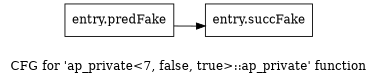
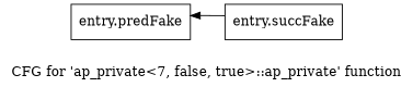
  digraph {
    label="CFG for 'ap_private\<7, false, true\>::ap_private' function"
    rankdir=LR
    node [shape=record]
    n1 [label="{entry.predFake}"]
    n2 [filename="/home/omerfaruk/tools/Xilinx/Vitis_HLS/2023.2/include/etc/ap_private.h" label="{entry.succFake}" linenumber=1669]
-   n1 -> n2 [execusionnum=6 filename="/home/omerfaruk/tools/Xilinx/Vitis_HLS/2023.2/include/etc/ap_private.h"]
+   n2 -> n1 [execusionnum=6 filename="/home/omerfaruk/tools/Xilinx/Vitis_HLS/2023.2/include/etc/ap_private.h"]
  }
